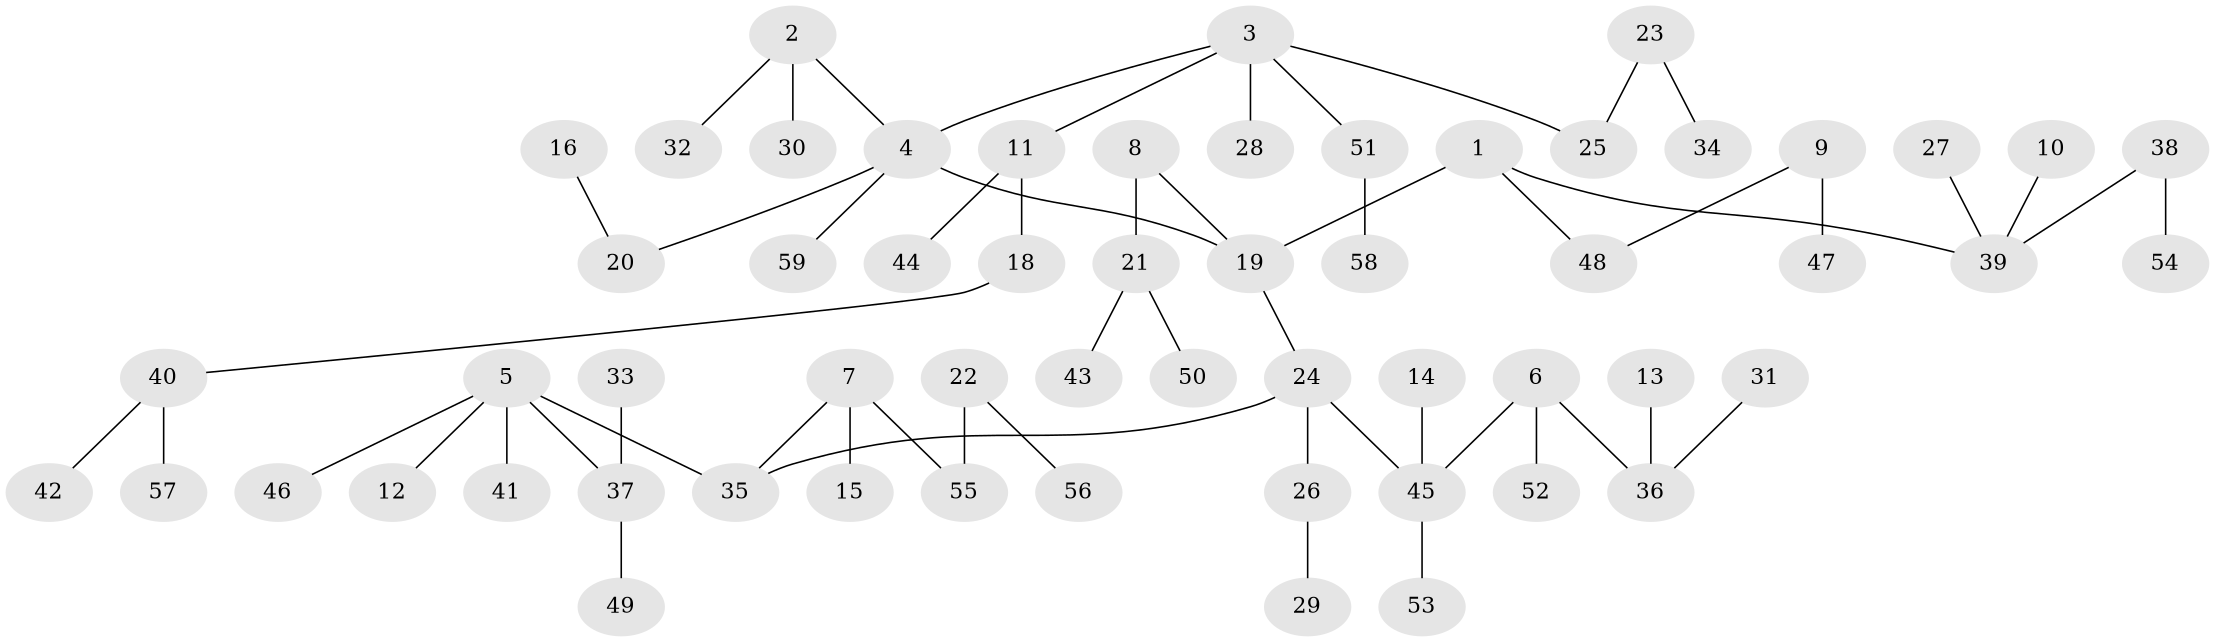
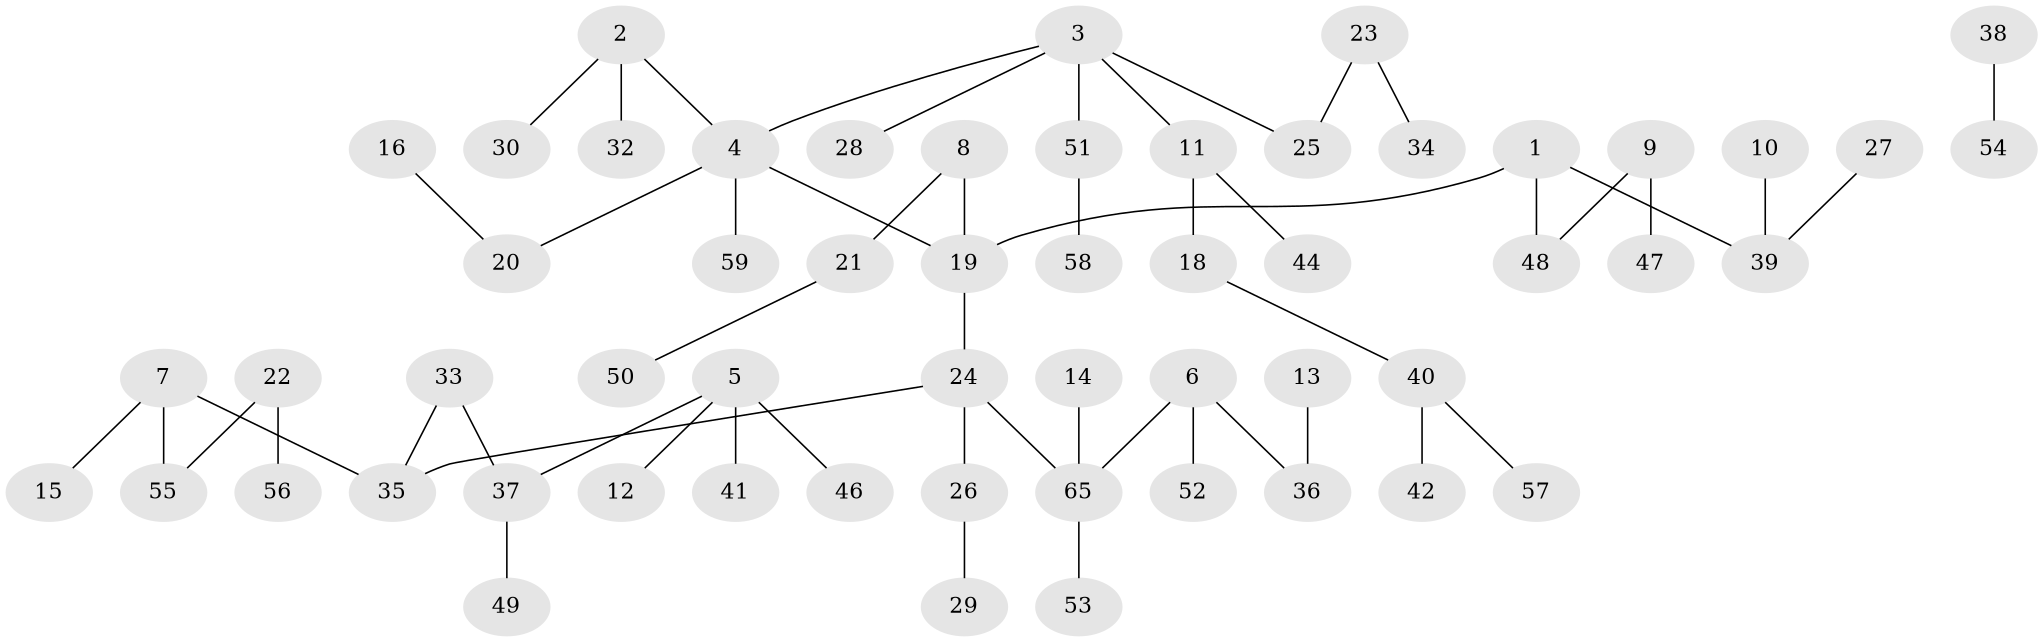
  graph {
    node [color=gray90 style=filled]
    edge [weight=1.0]
    1
    19
    39
    48
    24
    2
    4
    30
    32
    20
    59
    3
    11
    25
    28
    51
    18
    44
    58
    5
    12
    35
    37
    41
    46
    49
    6
    36
-   45
+   45 [label=65]
    52
    53
    7
    15
    55
    8
    21
-   43
    50
    9
    47
    10
    40
    13
    14
    16
    42
    57
    26
    22
    56
    23
    34
    29
    27
-   31
    33
    38
    54
    1 -- 19
    1 -- 39
    1 -- 48
    19 -- 24
    24 -- 35
    24 -- 45
    24 -- 26
    2 -- 4
    2 -- 30
    2 -- 32
    4 -- 19
    4 -- 20
    4 -- 59
    3 -- 4
    3 -- 11
    3 -- 25
    3 -- 28
    3 -- 51
    11 -- 18
    11 -- 44
    51 -- 58
    18 -- 40
    5 -- 12
-   5 -- 35
+   33 -- 35
    5 -- 37
    5 -- 41
    5 -- 46
    37 -- 49
    6 -- 36
    6 -- 45
    6 -- 52
    45 -- 53
    7 -- 35
    7 -- 15
    7 -- 55
    8 -- 19
    8 -- 21
-   21 -- 43
    21 -- 50
    9 -- 48
    9 -- 47
    10 -- 39
    40 -- 42
    40 -- 57
    13 -- 36
    14 -- 45
    16 -- 20
    26 -- 29
    22 -- 55
    22 -- 56
    23 -- 25
    23 -- 34
    27 -- 39
-   31 -- 36
    33 -- 37
-   38 -- 39
    38 -- 54
  }
